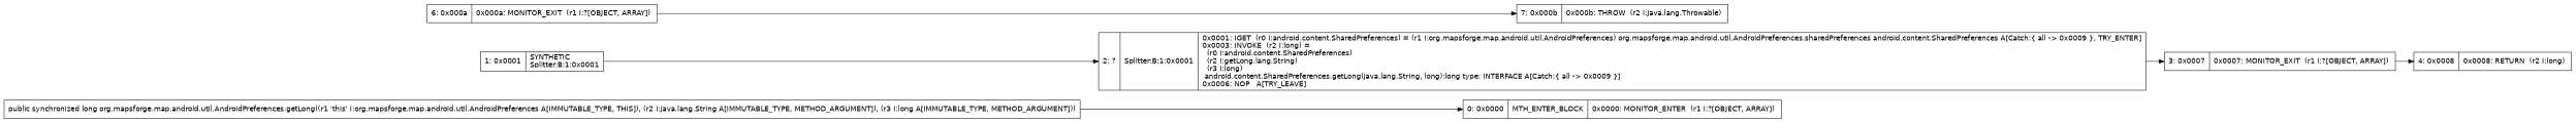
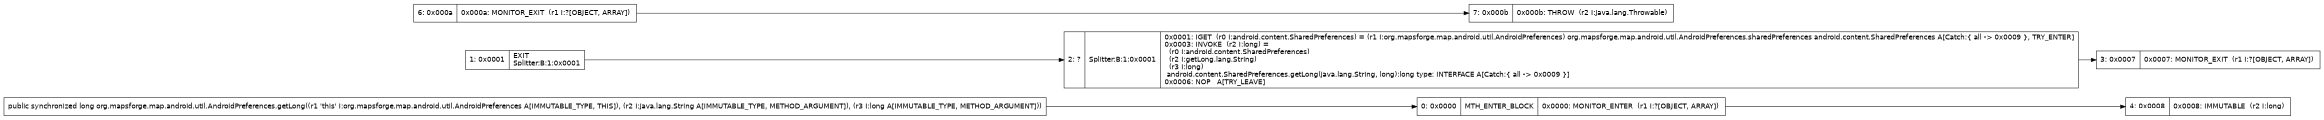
  digraph {
    fontname="DejaVu Sans"
    rankdir=LR
    node [fontname="DejaVu Sans" shape=record]
    edge [fontname="DejaVu Sans"]
    n1 [label="{0\:\ 0x0000|MTH_ENTER_BLOCK\l|0x0000: MONITOR_ENTER  (r1 I:?[OBJECT, ARRAY]) \l}"]
-   n2 [label="{1\:\ 0x0001|SYNTHETIC\lSplitter:B:1:0x0001\l}"]
+   n2 [label="{1\:\ 0x0001|EXIT\lSplitter:B:1:0x0001\l}"]
    n3 [label="{2\:\ ?|Splitter:B:1:0x0001\l|0x0001: IGET  (r0 I:android.content.SharedPreferences) = (r1 I:org.mapsforge.map.android.util.AndroidPreferences) org.mapsforge.map.android.util.AndroidPreferences.sharedPreferences android.content.SharedPreferences A[Catch:\{ all \-\> 0x0009 \}, TRY_ENTER]\l0x0003: INVOKE  (r2 I:long) = \l  (r0 I:android.content.SharedPreferences)\l  (r2 I:getLong.lang.String)\l  (r3 I:long)\l android.content.SharedPreferences.getLong(java.lang.String, long):long type: INTERFACE A[Catch:\{ all \-\> 0x0009 \}]\l0x0006: NOP   A[TRY_LEAVE]\l}"]
    n4 [label="{3\:\ 0x0007|0x0007: MONITOR_EXIT  (r1 I:?[OBJECT, ARRAY]) \l}"]
-   n5 [label="{4\:\ 0x0008|0x0008: RETURN  (r2 I:long) \l}"]
+   n5 [label="{4\:\ 0x0008|0x0008: IMMUTABLE  (r2 I:long) \l}"]
    n6 [label="{6\:\ 0x000a|0x000a: MONITOR_EXIT  (r1 I:?[OBJECT, ARRAY]) \l}"]
    n7 [label="{7\:\ 0x000b|0x000b: THROW  (r2 I:java.lang.Throwable) \l}"]
    n8 [label="{public synchronized long org.mapsforge.map.android.util.AndroidPreferences.getLong((r1 'this' I:org.mapsforge.map.android.util.AndroidPreferences A[IMMUTABLE_TYPE, THIS]), (r2 I:java.lang.String A[IMMUTABLE_TYPE, METHOD_ARGUMENT]), (r3 I:long A[IMMUTABLE_TYPE, METHOD_ARGUMENT])) }"]
    n2 -> n3
    n3 -> n4
-   n4 -> n5
+   n1 -> n5
    n6 -> n7
    n8 -> n1
  }
